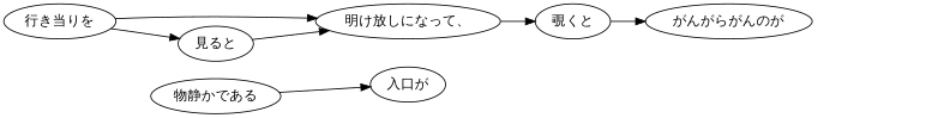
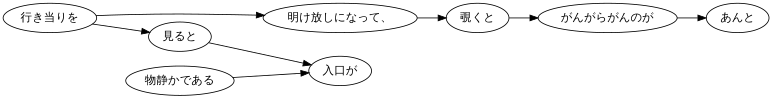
  digraph {
    fontname="PT Serif"
    rankdir=LR
    node [fontname="PT Serif"]
    edge [fontname="PT Serif"]
    n1 [label="行き当りを"]
    n2 [label="見ると"]
    n3 [label="明け放しになって、"]
    n4 [label="覗くと"]
    n5 [label="物静かである"]
    n6 [label="入口が"]
    n7 [label="がんがらがんのが"]
+   n8 [label="あんと"]
    n1 -> n2
    n1 -> n3
-   n2 -> n3
+   n2 -> n6
    n3 -> n4
    n4 -> n7
    n5 -> n6
+   n7 -> n8
  }
